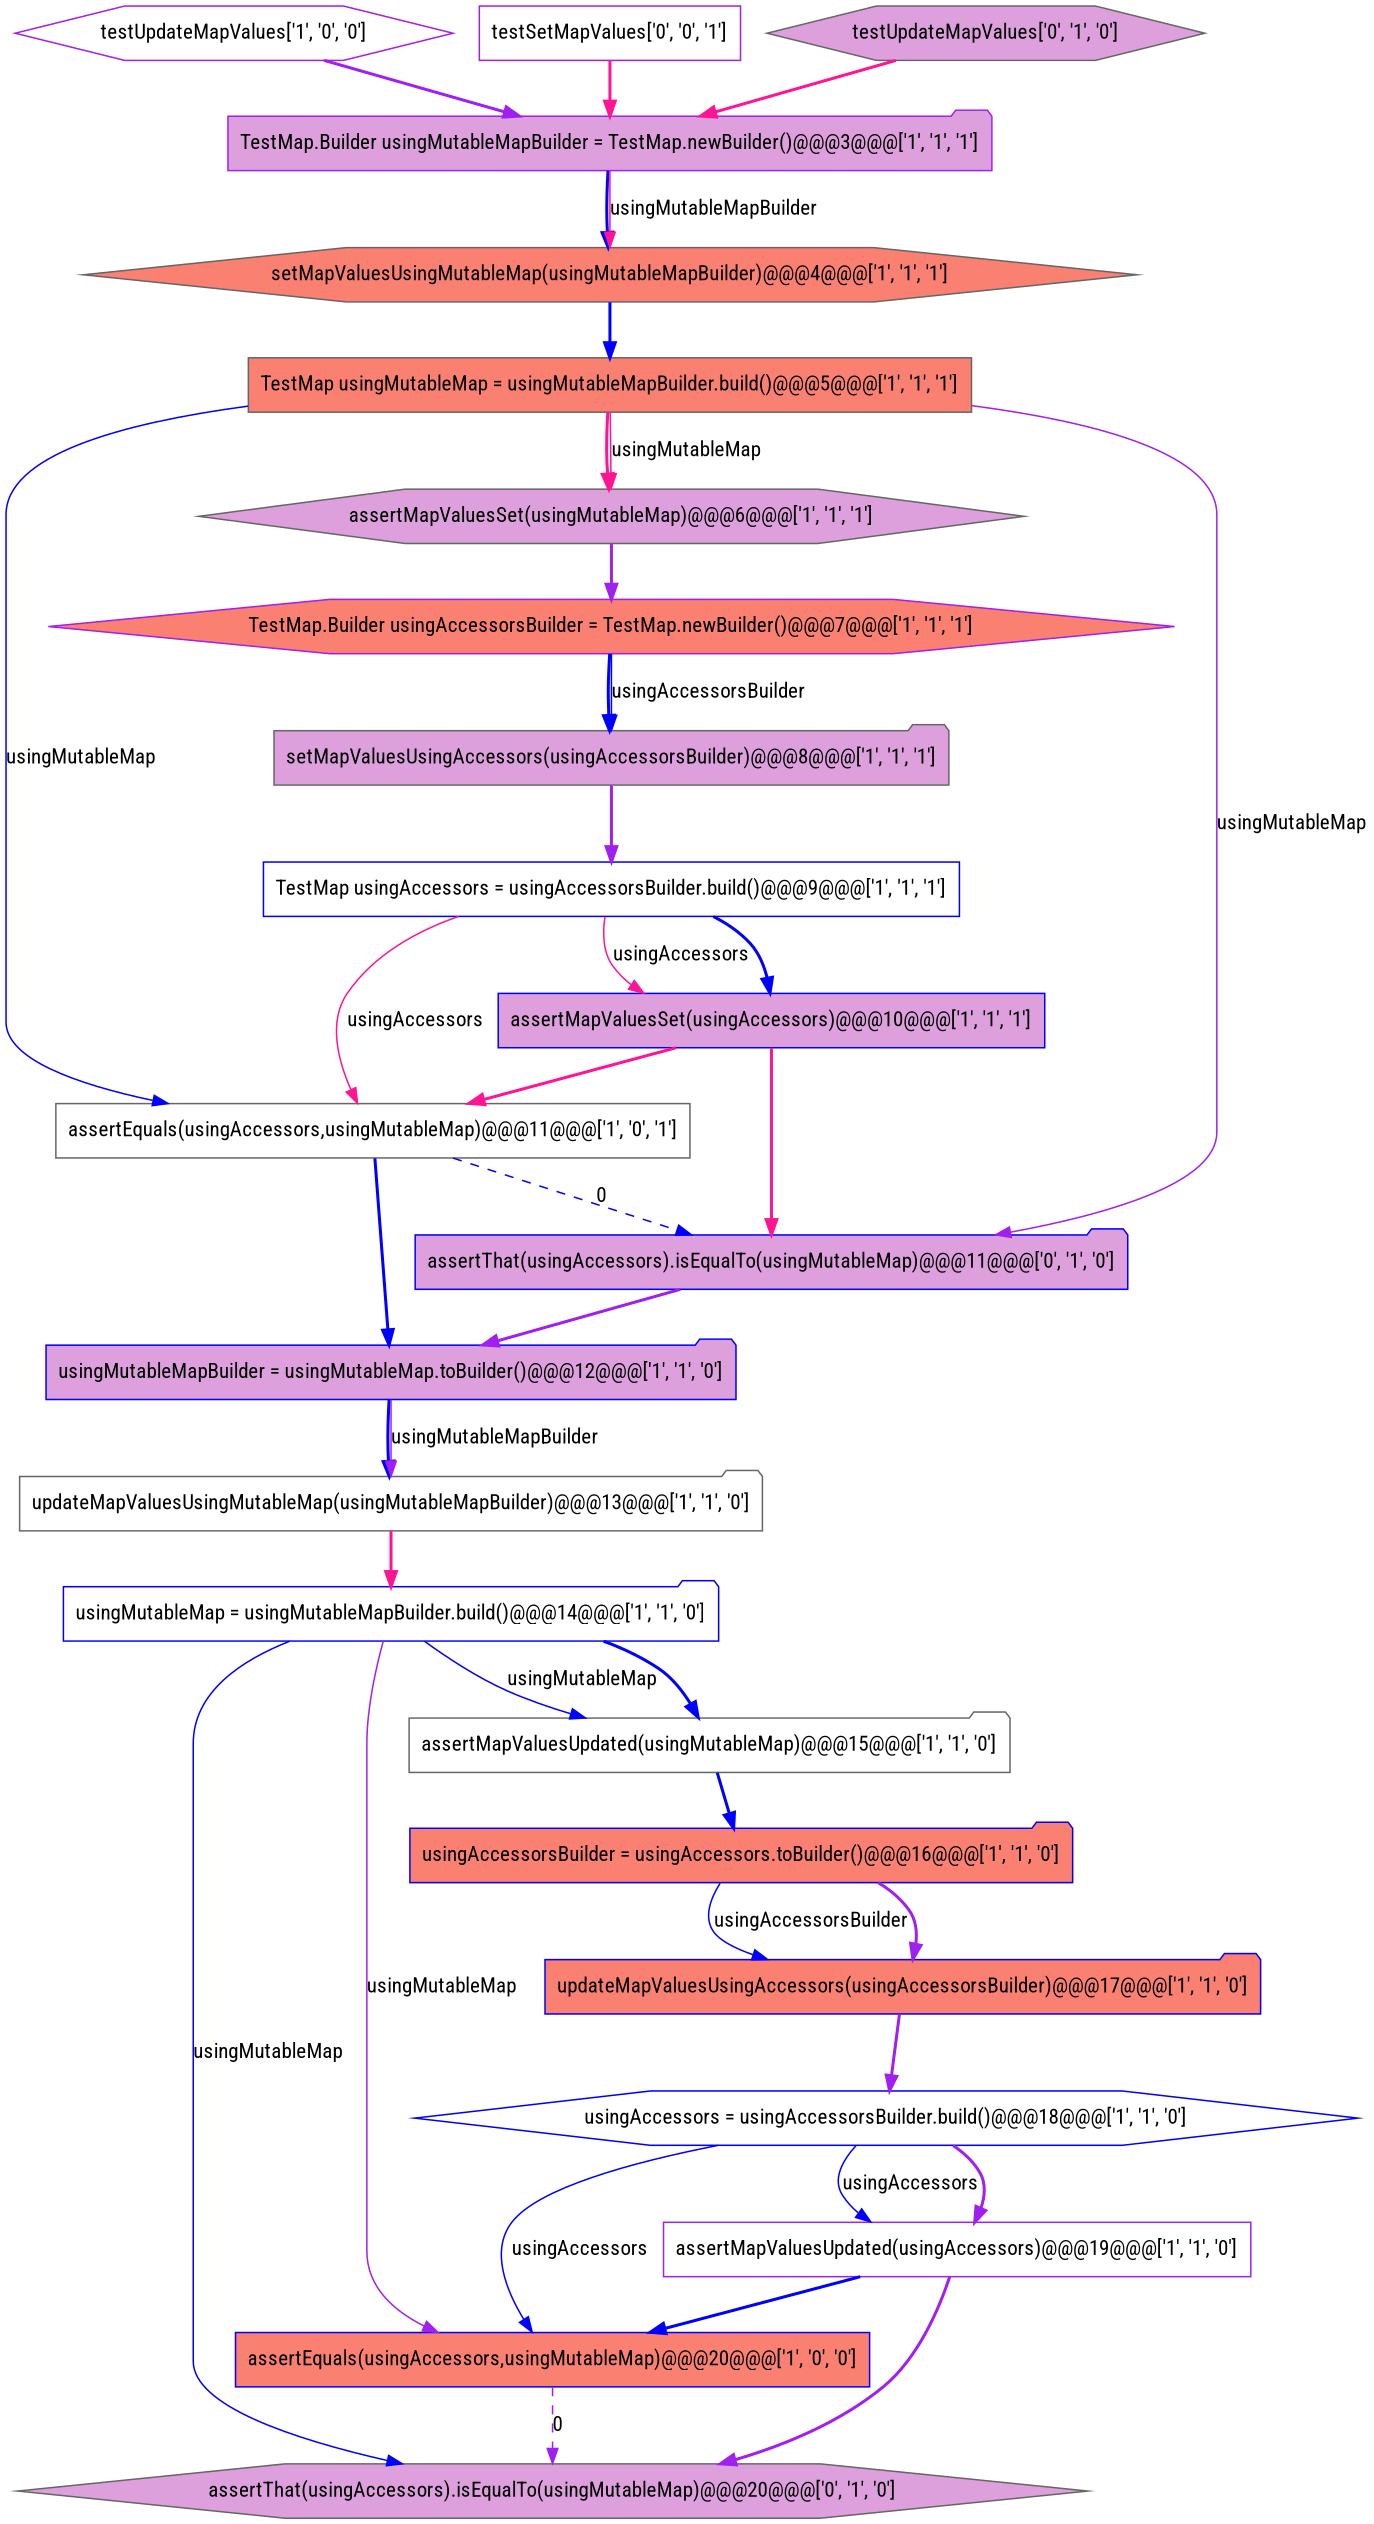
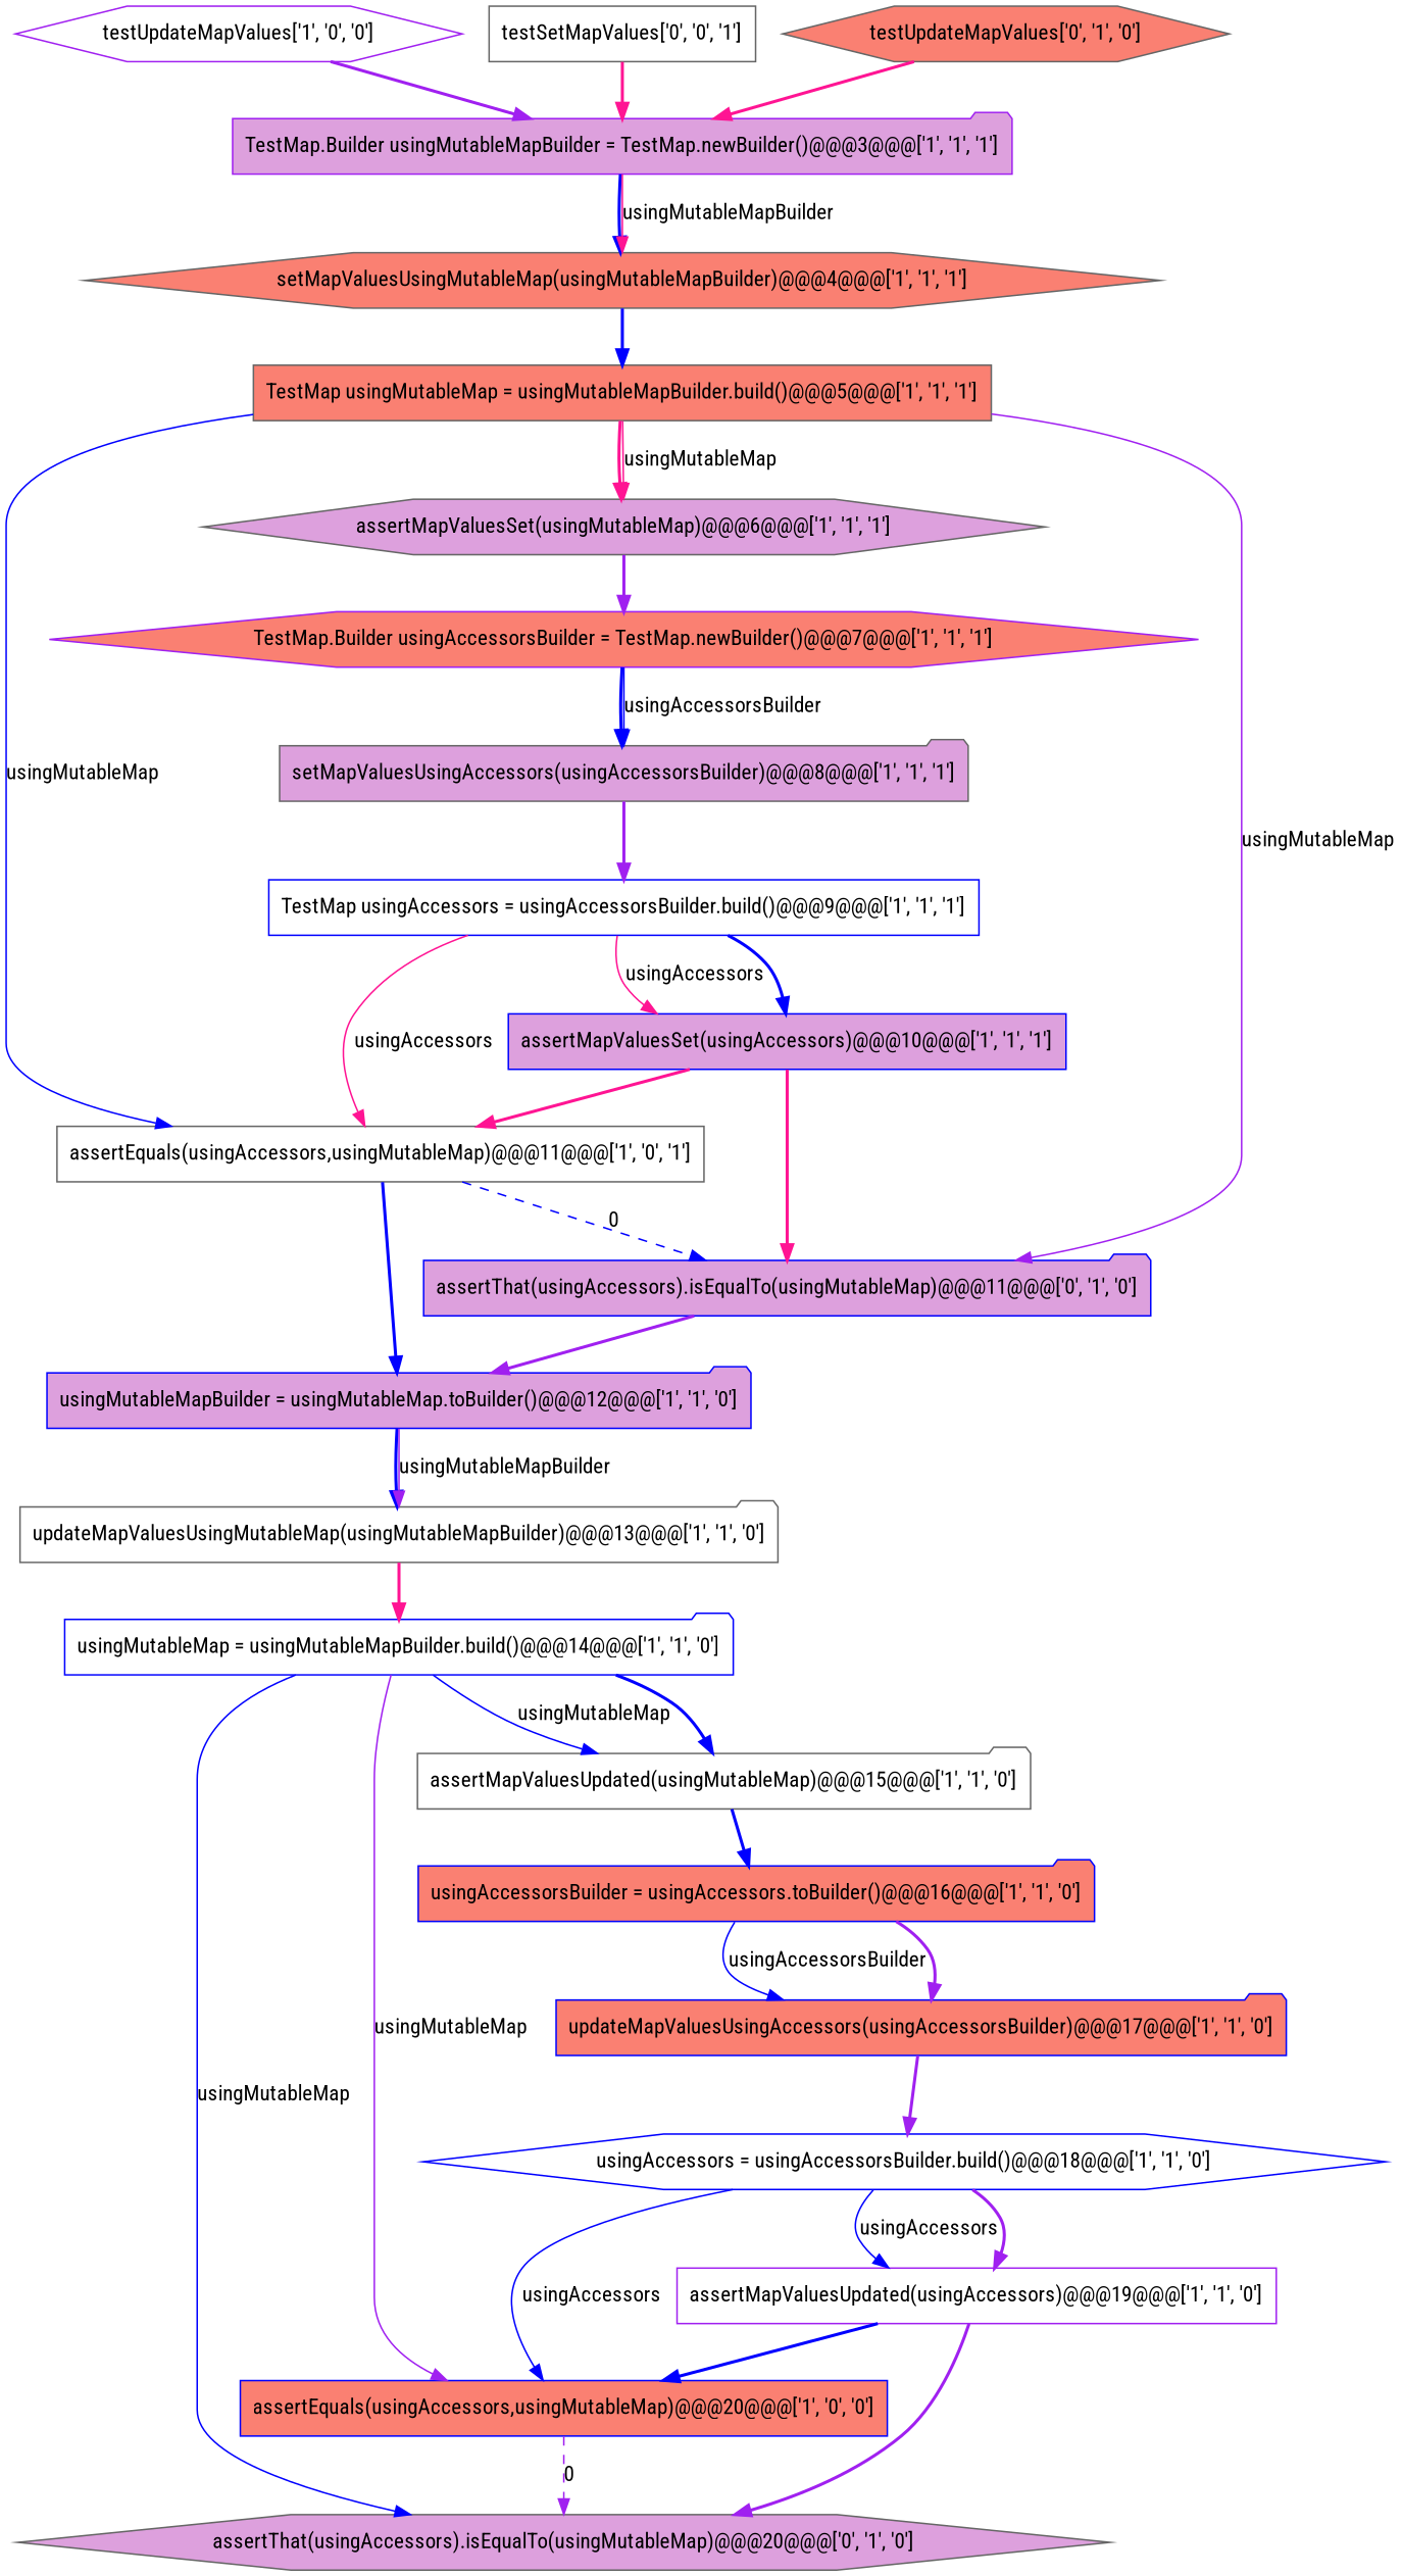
  digraph {
    fontname="Roboto Condensed"
    node [color=gray40 fillcolor=white fontname="Roboto Condensed" shape=folder style=filled]
    edge [color=blue fontname="Roboto Condensed" style=bold]
    n1 [color=purple label="testUpdateMapValues['1', '0', '0']" shape=hexagon]
    n2 [color=purple fillcolor=plum label="TestMap.Builder usingMutableMapBuilder = TestMap.newBuilder()@@@3@@@['1', '1', '1']"]
    n3 [fillcolor=salmon label="setMapValuesUsingMutableMap(usingMutableMapBuilder)@@@4@@@['1', '1', '1']" shape=hexagon]
    n4 [fillcolor=plum label="setMapValuesUsingAccessors(usingAccessorsBuilder)@@@8@@@['1', '1', '1']"]
    n5 [color=blue label="TestMap usingAccessors = usingAccessorsBuilder.build()@@@9@@@['1', '1', '1']" shape=box]
    n6 [label="assertEquals(usingAccessors,usingMutableMap)@@@11@@@['1', '0', '1']" shape=box]
    n7 [color=blue fillcolor=plum label="assertMapValuesSet(usingAccessors)@@@10@@@['1', '1', '1']" shape=box]
    n8 [label="updateMapValuesUsingMutableMap(usingMutableMapBuilder)@@@13@@@['1', '1', '0']"]
    n9 [color=blue label="usingMutableMap = usingMutableMapBuilder.build()@@@14@@@['1', '1', '0']"]
    n10 [label="assertMapValuesUpdated(usingMutableMap)@@@15@@@['1', '1', '0']"]
    n11 [color=blue fillcolor=salmon label="assertEquals(usingAccessors,usingMutableMap)@@@20@@@['1', '0', '0']" shape=box]
    n12 [fillcolor=plum label="assertThat(usingAccessors).isEqualTo(usingMutableMap)@@@20@@@['0', '1', '0']" shape=hexagon]
    n13 [fillcolor=salmon label="TestMap usingMutableMap = usingMutableMapBuilder.build()@@@5@@@['1', '1', '1']" shape=box]
    n14 [fillcolor=plum label="assertMapValuesSet(usingMutableMap)@@@6@@@['1', '1', '1']" shape=hexagon]
    n15 [color=blue fillcolor=plum label="assertThat(usingAccessors).isEqualTo(usingMutableMap)@@@11@@@['0', '1', '0']"]
    n16 [color=blue fillcolor=salmon label="updateMapValuesUsingAccessors(usingAccessorsBuilder)@@@17@@@['1', '1', '0']"]
    n17 [color=blue label="usingAccessors = usingAccessorsBuilder.build()@@@18@@@['1', '1', '0']" shape=hexagon]
    n18 [color=purple label="assertMapValuesUpdated(usingAccessors)@@@19@@@['1', '1', '0']" shape=box]
    n19 [color=purple fillcolor=salmon label="TestMap.Builder usingAccessorsBuilder = TestMap.newBuilder()@@@7@@@['1', '1', '1']" shape=hexagon]
    n20 [color=blue fillcolor=plum label="usingMutableMapBuilder = usingMutableMap.toBuilder()@@@12@@@['1', '1', '0']"]
    n21 [color=blue fillcolor=salmon label="usingAccessorsBuilder = usingAccessors.toBuilder()@@@16@@@['1', '1', '0']"]
-   n22 [color=purple label="testSetMapValues['0', '0', '1']" shape=box]
-   n23 [fillcolor=plum label="testUpdateMapValues['0', '1', '0']" shape=hexagon]
+   n22 [label="testSetMapValues['0', '0', '1']" shape=box]
+   n23 [fillcolor=salmon label="testUpdateMapValues['0', '1', '0']" shape=hexagon]
    n1 -> n2 [color=purple]
    n2 -> n3
    n2 -> n3 [color=deeppink label=usingMutableMapBuilder style=solid]
    n3 -> n13
    n4 -> n5 [color=purple]
    n5 -> n6 [color=deeppink label=usingAccessors style=solid]
    n5 -> n7 [color=deeppink label=usingAccessors style=solid]
    n5 -> n7
    n6 -> n15 [label=0 style=dashed]
    n6 -> n20
    n7 -> n6 [color=deeppink]
    n7 -> n15 [color=deeppink]
    n8 -> n9 [color=deeppink]
    n9 -> n10 [label=usingMutableMap style=solid]
    n9 -> n10
    n9 -> n11 [color=purple label=usingMutableMap style=solid]
    n9 -> n12 [label=usingMutableMap style=solid]
    n10 -> n21
    n11 -> n12 [color=purple label=0 style=dashed]
    n13 -> n6 [label=usingMutableMap style=solid]
    n13 -> n14 [color=deeppink]
    n13 -> n14 [color=deeppink label=usingMutableMap style=solid]
    n13 -> n15 [color=purple label=usingMutableMap style=solid]
    n14 -> n19 [color=purple]
    n15 -> n20 [color=purple]
    n16 -> n17 [color=purple]
    n17 -> n11 [label=usingAccessors style=solid]
    n17 -> n18 [label=usingAccessors style=solid]
    n17 -> n18 [color=purple]
    n18 -> n11
    n18 -> n12 [color=purple]
    n19 -> n4
    n19 -> n4 [label=usingAccessorsBuilder style=solid]
    n20 -> n8
    n20 -> n8 [color=purple label=usingMutableMapBuilder style=solid]
    n21 -> n16 [label=usingAccessorsBuilder style=solid]
    n21 -> n16 [color=purple]
    n22 -> n2 [color=deeppink]
    n23 -> n2 [color=deeppink]
  }
